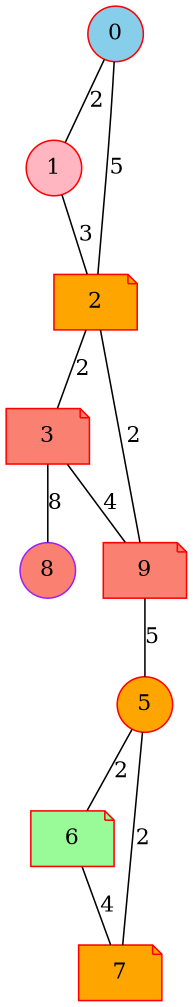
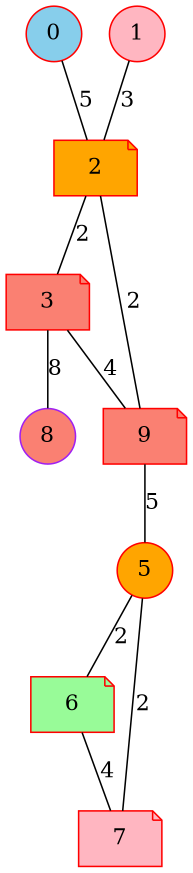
  graph {
    node [color=red fillcolor=salmon shape=note style=filled weight=1]
    0 [fillcolor=skyblue shape=circle]
    1 [fillcolor=lightpink shape=circle]
    2 [fillcolor=orange]
    3
    n5 [label=9]
    8 [color=purple shape=circle weight=4]
    5 [fillcolor=orange shape=circle]
    6 [fillcolor=palegreen]
-   7 [fillcolor=orange]
-   0 -- 1 [label=2]
+   7 [fillcolor=lightpink]
    0 -- 2 [label=5]
    1 -- 2 [label=3]
    2 -- 3 [label=2]
    2 -- n5 [label=2]
    3 -- n5 [label=4]
    3 -- 8 [label=8]
    n5 -- 5 [label=5]
    5 -- 6 [label=2]
    5 -- 7 [label=2]
    6 -- 7 [label=4]
  }
